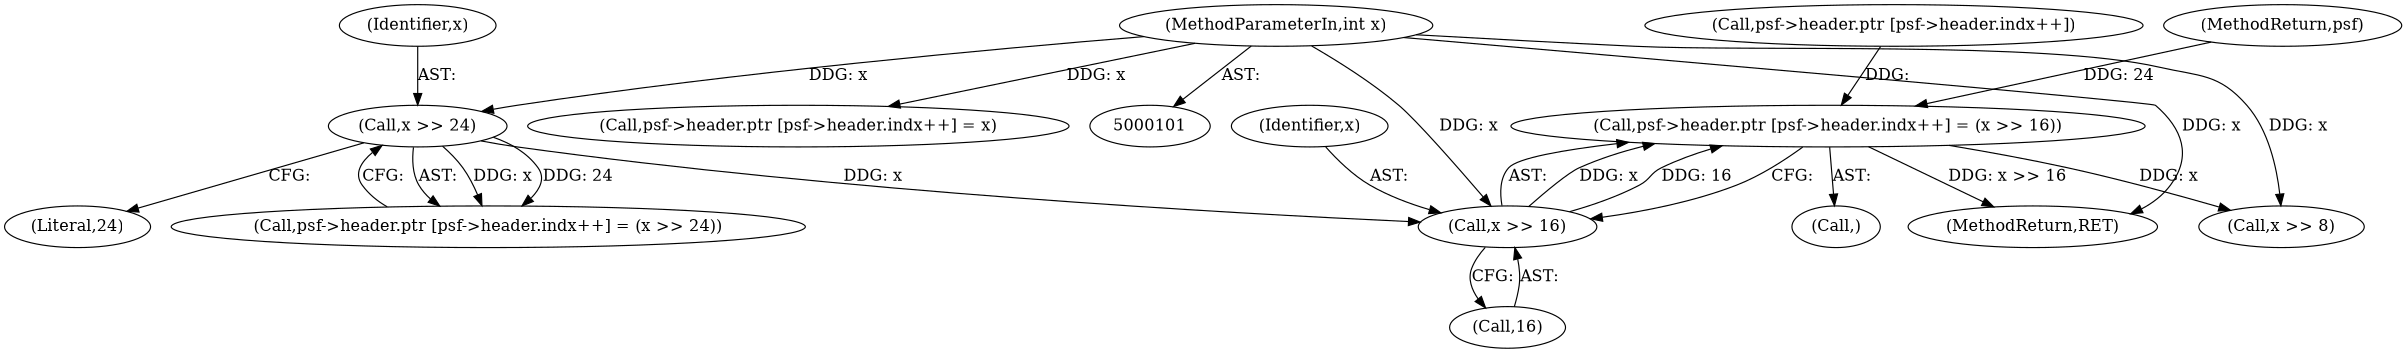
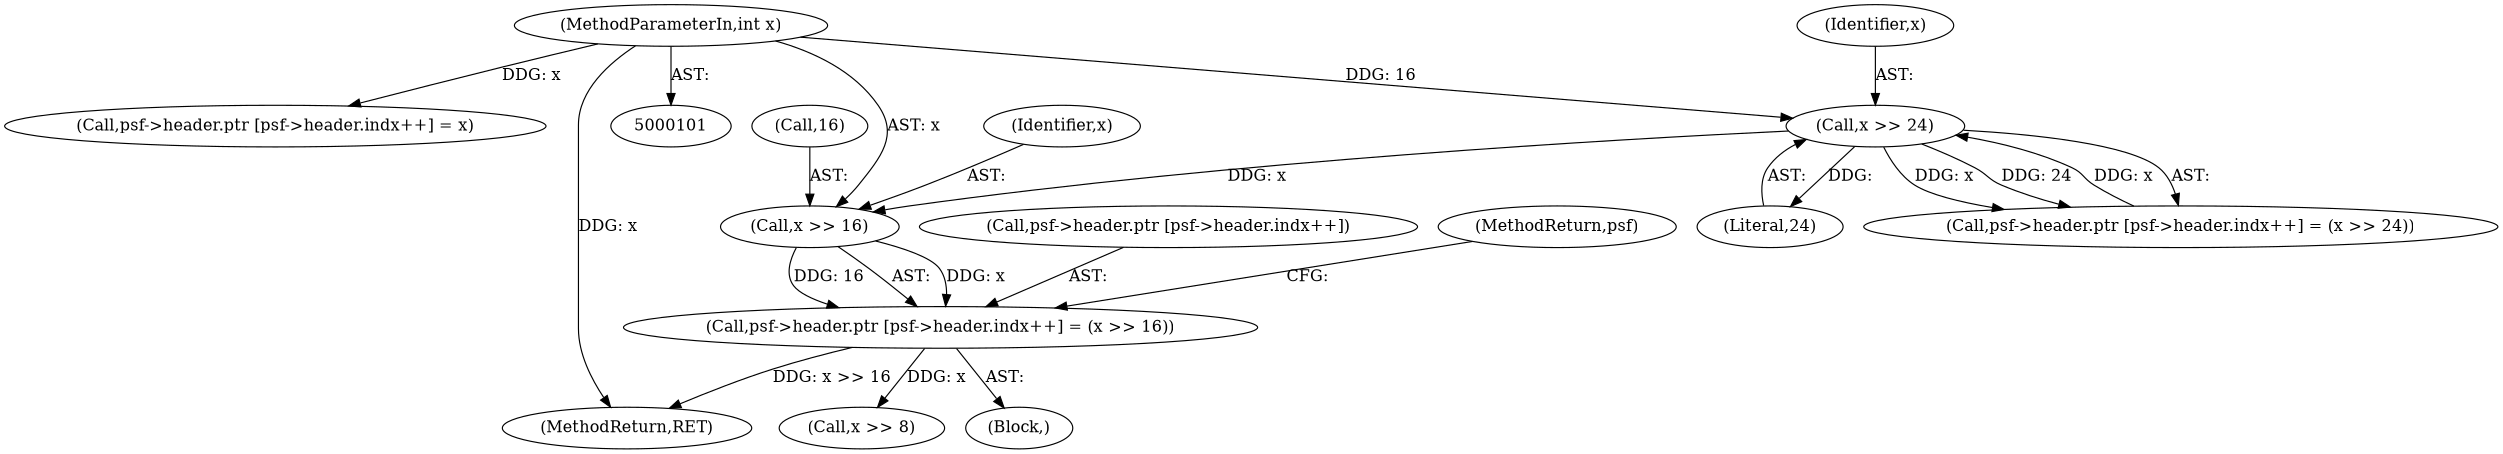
  digraph {
    n1 [label="(Call,psf->header.ptr [psf->header.indx++] = (x >> 16))"]
    n2 [label="(Call,x >> 16)"]
    n3 [label="(MethodReturn,RET)"]
-   n4 [label="(Call,)"]
+   n4 [label="(Block,)"]
    n5 [label="(Call,x >> 8)"]
    n6 [label="(Call,16)"]
    n7 [label="(Call,x >> 24)"]
    n8 [label="(Call,psf->header.ptr [psf->header.indx++] = (x >> 24))"]
    n9 [label="(Literal,24)"]
    n10 [label="(MethodParameterIn,int x)"]
    n11 [label="(Call,psf->header.ptr [psf->header.indx++] = x)"]
    n12 [label=5000101]
    n13 [label="(Call,psf->header.ptr [psf->header.indx++])"]
    n14 [label="(Identifier,x)"]
    n15 [label="(Identifier,x)"]
    n16 [label="(MethodReturn,psf)"]
-   n1 -> n2 [label="CFG: "]
    n1 -> n3 [label="DDG: x >> 16"]
    n1 -> n4 [label="AST: "]
    n1 -> n5 [label="DDG: x"]
    n2 -> n1 [label="AST: "]
    n2 -> n1 [label="DDG: x"]
    n2 -> n1 [label="DDG: 16"]
-   n2 -> n6 [label="CFG: "]
    n6 -> n2 [label="AST: "]
    n7 -> n2 [label="DDG: x"]
    n7 -> n8 [label="AST: "]
    n7 -> n8 [label="DDG: x"]
    n7 -> n8 [label="DDG: 24"]
-   n7 -> n9 [label="CFG: "]
-   n8 -> n7 [label="CFG: "]
-   n10 -> n2 [label="DDG: x"]
+   n7 -> n9 [label="DDG: "]
+   n8 -> n7 [label="DDG: x"]
+   n9 -> n7 [label="AST: "]
+   n10 -> n2 [label="AST: x"]
    n10 -> n3 [label="DDG: x"]
-   n10 -> n5 [label="DDG: x"]
-   n10 -> n7 [label="DDG: x"]
+   n10 -> n7 [label="DDG: 16"]
    n10 -> n11 [label="DDG: x"]
    n10 -> n12 [label="AST: "]
-   n13 -> n1 [label="DDG: "]
+   n13 -> n1 [label="AST: "]
    n14 -> n2 [label="AST: "]
    n15 -> n7 [label="AST: "]
-   n16 -> n1 [label="DDG: 24"]
+   n16 -> n1 [label="CFG: "]
  }
